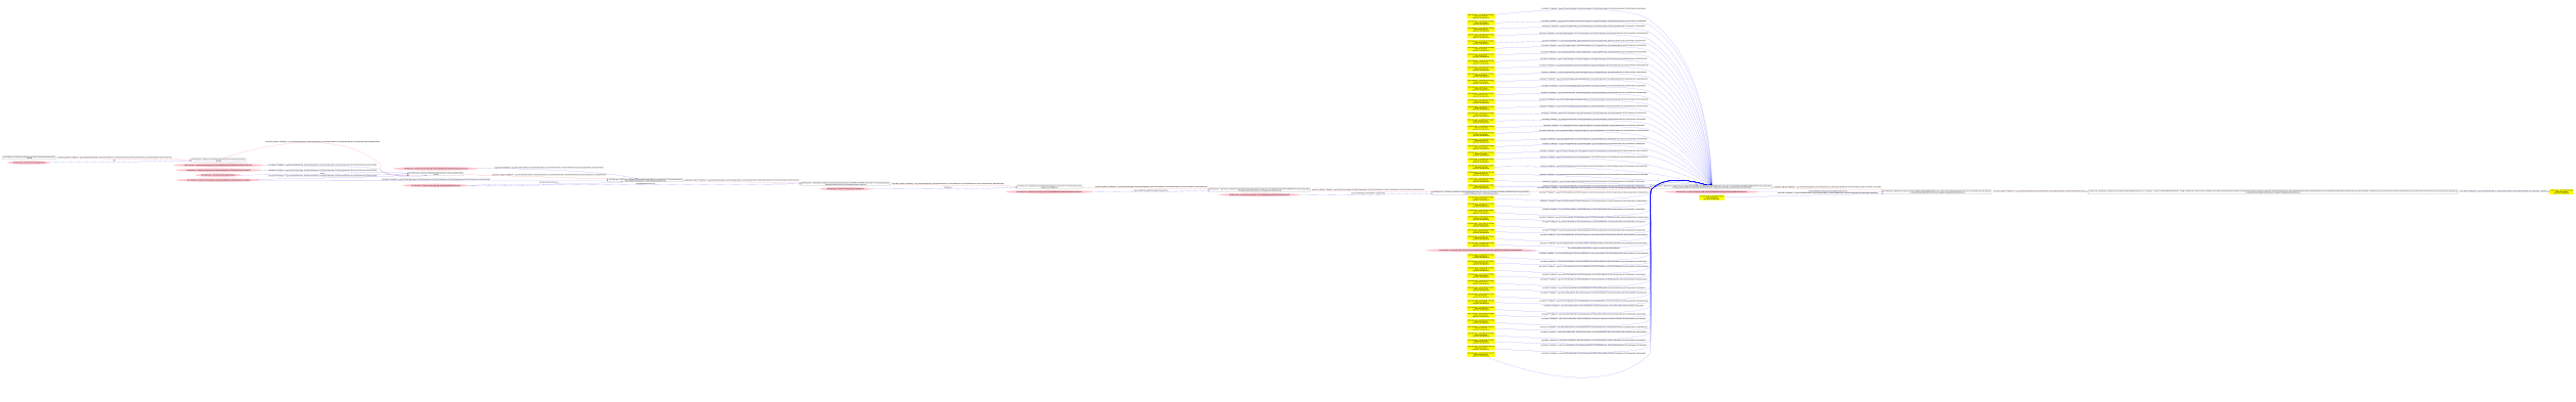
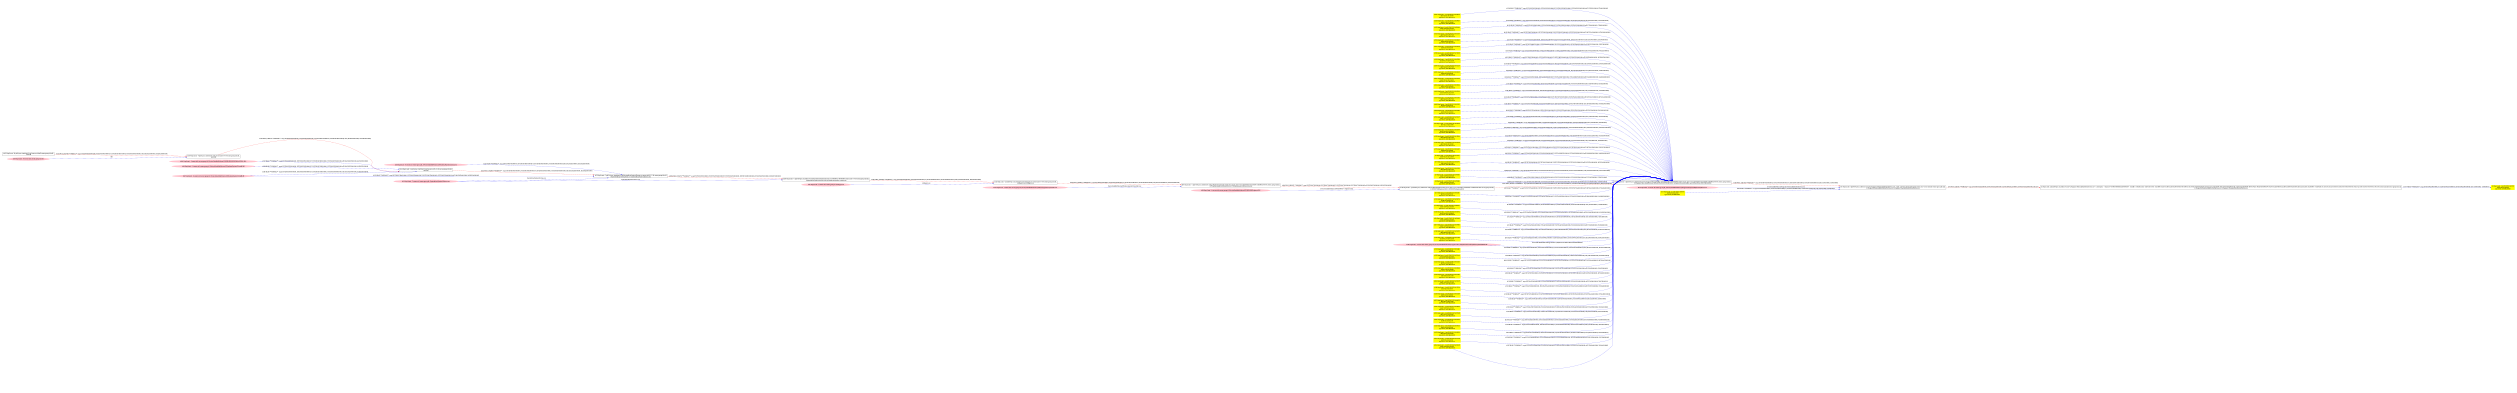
  digraph {
    rankdir=LR
    fontname=Merriweather
    node [color=yellow shape=box style=filled fontname=Merriweather]
    edge [color=blue style=solid fontname=Merriweather]
    50 [label="id:50 HopCount: -3 srcIP:128.55.12.56:59675\ndstIP:128.11.100.130:80\ntype:SOCK_ESTABLISHED "]
    29 [color=black label="id:29 HopCount: -2 pid:2936 proc_starttime:0 cmd:\"C:\Program Files (x86)\Microsoft Office\Office15\WINWORD.EXE\" owner uid:S-1-5-21-231540947-922634896-4161786520-1004 owner group id:null,\n C:/Program Files (x86)/Microsoft Office/Office15/WINWORD.EXE C:/Program Files (x86)/Microsoft Office/Office15/WINWORD.EXE" style=solid]
    0 [color=black label="id:0 HopCount: 0 pid:5008 proc_starttime:0 cmd:\"C:\Program Files\mozilla\firefox\firefox.exe\" -osint -url \"http://www.pokemoncenter.com/\" owner uid:null owner group id:null,\n C:/Program Files/mozilla/firefox/firefox.exe C:/Program Files/mozilla/firefox/firefox.exe" style=solid]
    45 [label="id:45 HopCount: -3 srcIP:128.55.12.56:59517\ndstIP:74.53.127.208:80\ntype:SOCK_ESTABLISHED "]
    51 [label="id:51 HopCount: -3 srcIP:128.55.12.56:59686\ndstIP:207.97.224.172:80\ntype:SOCK_ESTABLISHED "]
    52 [label="id:52 HopCount: -3 srcIP:128.55.12.56:51271\ndstIP:198.173.255.77:80\ntype:SOCK_ESTABLISHED "]
    53 [label="id:53 HopCount: -3 srcIP:128.55.12.56:59515\ndstIP:213.195.76.38:80\ntype:SOCK_ESTABLISHED "]
    54 [label="id:54 HopCount: -3 srcIP:128.55.12.56:57639\ndstIP:216.49.88.12:80\ntype:SOCK_ESTABLISHED "]
    55 [label="id:55 HopCount: -3 srcIP:128.55.12.56:57635\ndstIP:12.47.46.55:80\ntype:SOCK_ESTABLISHED "]
    56 [label="id:56 HopCount: -3 srcIP:128.55.12.56:52129\ndstIP:84.205.255.152:80\ntype:SOCK_ESTABLISHED "]
    58 [label="id:58 HopCount: -3 srcIP:128.55.12.56:51220\ndstIP:198.173.255.77:80\ntype:SOCK_ESTABLISHED "]
    60 [color=pink label="id:60 HopCount: -9 owner uid: owner group id: /Device/HarddiskVolume2/WINDOWS/SYSWOW64/NTDLL.DLL " shape=oval]
    46 [color=black label="id:46 HopCount: -8 pid:4 proc_starttime:0 cmd: owner uid:S-1-5-18 owner group id:null,\n null null" style=solid]
    32 [color=black label="id:32 HopCount: -7 pid:344 proc_starttime:0 cmd:\SystemRoot\System32\smss.exe owner uid:S-1-5-18 owner group id:null,\n /SystemRoot/System32/smss.exe /SystemRoot/System32/smss.exe" style=solid]
    61 [color=pink label="id:61 HopCount: -9 owner uid: owner group id: /Device/HarddiskVolume2/Windows/System32/vertdll.dll " shape=oval]
    20 [label="id:20 HopCount: -3 srcIP:128.55.12.56:57637\ndstIP:216.49.88.12:80\ntype:SOCK_ESTABLISHED "]
    47 [color=pink label="id:47 HopCount: -8 owner uid: owner group id: /Device/HarddiskVolume2/Windows/System32/ntdll.dll " shape=oval]
    62 [label="id:62 HopCount: -3 srcIP:128.55.12.56:53275\ndstIP:63.240.213.214:80\ntype:SOCK_ESTABLISHED "]
-   63 [color=pink label="id:63 HopCount: -9 owner uid: owner group id: System " shape=oval]
    64 [label="id:64 HopCount: -3 srcIP:128.55.12.56:59516\ndstIP:213.195.76.38:80\ntype:SOCK_ESTABLISHED "]
    65 [color=black label="id:65 HopCount: -10 pid:0 proc_starttime:0 cmd: owner uid:null owner group id:null,\n null null" style=solid]
    49 [color=black label="id:49 HopCount: -9 pid:0 proc_starttime:0 cmd: owner uid:S-1-5-18 owner group id:null,\n null null" style=solid]
    66 [label="id:66 HopCount: -3 srcIP:128.55.12.56:57641\ndstIP:207.176.216.10:80\ntype:SOCK_ESTABLISHED "]
    57 [label="id:57 HopCount: -3 srcIP:128.55.12.56:51272\ndstIP:198.173.255.77:80\ntype:SOCK_ESTABLISHED "]
    68 [label="id:68 HopCount: -3 srcIP:128.55.12.56:51213\ndstIP:66.45.81.190:80\ntype:SOCK_ESTABLISHED "]
    69 [label="id:69 HopCount: -3 srcIP:128.55.12.56:59514\ndstIP:213.195.76.38:80\ntype:SOCK_ESTABLISHED "]
    59 [label="id:59 HopCount: -3 srcIP:128.55.12.56:59677\ndstIP:207.97.224.172:80\ntype:SOCK_ESTABLISHED "]
    71 [label="id:71 HopCount: -3 srcIP:128.55.12.56:60032\ndstIP:212.25.232.48:80\ntype:SOCK_ESTABLISHED "]
    72 [label="id:72 HopCount: -3 srcIP:128.55.12.56:51873\ndstIP:206.16.198.100:80\ntype:SOCK_ESTABLISHED "]
    73 [label="id:73 HopCount: -3 srcIP:128.55.12.56:51296\ndstIP:198.173.255.77:80\ntype:SOCK_ESTABLISHED "]
    1 [color=black label="id:1 HopCount: 1 pid:2288 proc_starttime:0 cmd:\"C:\Program Files\mozilla\firefox\firefox.exe\" -contentproc --channel=\"5008.0.988681811\\1307874547\" -childID 1 -isForBrowser -intPrefs 5:50|6:-1|28:1000|33:20|34:10|43:128|44:10000|48:0|50:400|51:1|52:0|53:0|58:0|59:120|60:120|133:2|134:1|147:5000|157:0|159:0|170:10000|182:-1|187:128|188:10000|189:0|195:24|196:32768|198:0|199:0|207:5|211:1048576|212:100|213:5000|215:600|217:1|226:1|231:0|241:60000| -boolPrefs 1:0|2:0|4:0|26:1|27:1|30:0|35:1|36:0|37:0|38:0|39:1|40:0|41:1|42:1|45:0|46:0|47:0|49:0|54:1|55:1|56 owner uid:null owner group id:null,\n C:/Program Files/mozilla/firefox/firefox.exe C:/Program Files/mozilla/firefox/firefox.exe" style=solid]
    2 [label="id:2 HopCount: 2 srcIP:127.0.0.1:60039\ndstIP:127.0.0.1:60038\ntype:SOCK_ESTABLISHED "]
    74 [label="id:74 HopCount: -3 srcIP:128.55.12.56:59676\ndstIP:128.11.100.130:80\ntype:SOCK_ESTABLISHED "]
    75 [label="id:75 HopCount: -3 srcIP:128.55.12.56:51217\ndstIP:194.65.3.180:80\ntype:SOCK_ESTABLISHED "]
    3 [label="id:3 HopCount: -3 srcIP:128.55.12.56:53274\ndstIP:63.240.213.214:80\ntype:SOCK_ESTABLISHED "]
    5 [label="id:5 HopCount: -3 srcIP:128.55.12.56:51194\ndstIP:168.167.134.71:80\ntype:SOCK_ESTABLISHED "]
    67 [color=pink label="id:67 HopCount: -10 owner uid: owner group id: Idle " shape=oval]
    70 [label="id:70 HopCount: -3 srcIP:128.55.12.56:51219\ndstIP:198.173.255.77:80\ntype:SOCK_ESTABLISHED "]
    7 [label="id:7 HopCount: -3 srcIP:128.55.12.56:59683\ndstIP:207.97.224.172:80\ntype:SOCK_ESTABLISHED "]
    8 [label="id:8 HopCount: -3 srcIP:128.55.12.56:59685\ndstIP:207.97.224.172:80\ntype:SOCK_ESTABLISHED "]
    9 [color=black label="id:9 HopCount: -4 pid:7304 proc_starttime:0 cmd:C:\Windows\system32\userinit.exe owner uid:S-1-5-21-231540947-922634896-4161786520-1004 owner group id:null,\n C:/Windows/system32/userinit.exe C:/Windows/system32/userinit.exe" style=solid]
    35 [color=black label="id:35 HopCount: -3 pid:4864 proc_starttime:0 cmd:C:\WINDOWS\Explorer.EXE owner uid:S-1-5-21-231540947-922634896-4161786520-1004 owner group id:null,\n C:/WINDOWS/Explorer.EXE C:/WINDOWS/Explorer.EXE" style=solid]
    4 [label="id:4 HopCount: -3 srcIP:128.55.12.56:51215\ndstIP:66.45.81.190:80\ntype:SOCK_ESTABLISHED "]
    10 [color=pink label="id:10 HopCount: -4 owner uid: owner group id: /Device/HarddiskVolume2/WINDOWS/Explorer.EXE " shape=oval]
    11 [label="id:11 HopCount: -3 srcIP:128.55.12.56:53276\ndstIP:65.213.146.1:80\ntype:SOCK_ESTABLISHED "]
    6 [label="id:6 HopCount: -3 srcIP:128.55.12.56:59682\ndstIP:207.97.224.172:80\ntype:SOCK_ESTABLISHED "]
    13 [label="id:13 HopCount: -3 srcIP:128.55.12.56:51872\ndstIP:206.16.198.100:80\ntype:SOCK_ESTABLISHED "]
    14 [label="id:14 HopCount: -3 srcIP:128.55.12.56:59680\ndstIP:207.97.224.172:80\ntype:SOCK_ESTABLISHED "]
    15 [label="id:15 HopCount: -3 srcIP:128.55.12.56:59684\ndstIP:207.97.224.172:80\ntype:SOCK_ESTABLISHED "]
    16 [label="id:16 HopCount: -3 srcIP:128.55.12.56:51295\ndstIP:198.173.255.77:80\ntype:SOCK_ESTABLISHED "]
    17 [label="id:17 HopCount: -3 srcIP:128.55.12.56:52128\ndstIP:84.205.255.152:80\ntype:SOCK_ESTABLISHED "]
    18 [color=pink label="id:18 HopCount: -3 owner uid: owner group id: /Device/HarddiskVolume2/Program Files (x86)/Microsoft Office/Office15/WINWORD.EXE " shape=oval]
    19 [label="id:19 HopCount: -3 srcIP:128.55.12.56:51216\ndstIP:66.45.81.190:80\ntype:SOCK_ESTABLISHED "]
    21 [label="id:21 HopCount: -3 srcIP:128.55.12.56:57640\ndstIP:207.176.216.10:80\ntype:SOCK_ESTABLISHED "]
    22 [label="id:22 HopCount: -3 srcIP:128.55.12.56:51214\ndstIP:66.45.81.190:80\ntype:SOCK_ESTABLISHED "]
    23 [label="id:23 HopCount: -3 srcIP:128.55.12.56:59518\ndstIP:74.53.127.208:80\ntype:SOCK_ESTABLISHED "]
    25 [label="id:25 HopCount: -3 srcIP:128.55.12.56:51195\ndstIP:168.167.134.71:80\ntype:SOCK_ESTABLISHED "]
    12 [color=black label="id:12 HopCount: -5 pid:2568 proc_starttime:0 cmd:winlogon.exe owner uid:S-1-5-18 owner group id:null,\n winlogon.exe winlogon.exe" style=solid]
    27 [color=pink label="id:27 HopCount: -5 owner uid: owner group id: /Device/HarddiskVolume2/Windows/system32/userinit.exe " shape=oval]
    28 [color=black label="id:28 HopCount: -6 pid:5140 proc_starttime:0 cmd:\SystemRoot\System32\smss.exe 000000cc 00000080 owner uid:S-1-5-18 owner group id:null,\n /SystemRoot/System32/smss.exe /SystemRoot/System32/smss.exe" style=solid]
    30 [color=pink label="id:30 HopCount: -6 owner uid: owner group id: winlogon.exe " shape=oval]
    31 [color=pink label="id:31 HopCount: -2 owner uid: owner group id: /Device/HarddiskVolume2/Program Files/mozilla/firefox/firefox.exe " shape=oval]
    33 [label="id:33 HopCount: -2 srcIP:127.0.0.1:60036\ndstIP:127.0.0.1:60037\ntype:SOCK_ESTABLISHED "]
    24 [label="id:24 HopCount: -3 srcIP:128.55.12.56:59679\ndstIP:207.97.224.172:80\ntype:SOCK_ESTABLISHED "]
    36 [label="id:36 HopCount: -3 srcIP:128.55.12.56:57634\ndstIP:12.47.46.55:80\ntype:SOCK_ESTABLISHED "]
    26 [label="id:26 HopCount: -3 srcIP:128.55.12.56:51218\ndstIP:194.65.3.180:80\ntype:SOCK_ESTABLISHED "]
    37 [label="id:37 HopCount: -3 srcIP:128.55.12.56:60033\ndstIP:212.25.232.48:80\ntype:SOCK_ESTABLISHED "]
    38 [label="id:38 HopCount: -3 srcIP:128.55.12.56:59681\ndstIP:207.97.224.172:80\ntype:SOCK_ESTABLISHED "]
    39 [label="id:39 HopCount: -3 srcIP:128.55.12.56:59520\ndstIP:38.102.144.80:80\ntype:SOCK_ESTABLISHED "]
    40 [label="id:40 HopCount: -3 srcIP:128.55.12.56:53277\ndstIP:65.213.146.1:80\ntype:SOCK_ESTABLISHED "]
    41 [label="id:41 HopCount: -3 srcIP:128.55.12.56:57636\ndstIP:216.49.88.12:80\ntype:SOCK_ESTABLISHED "]
    42 [label="id:42 HopCount: -3 srcIP:128.55.12.56:59519\ndstIP:38.102.144.80:80\ntype:SOCK_ESTABLISHED "]
    44 [label="id:44 HopCount: -3 srcIP:128.55.12.56:57638\ndstIP:216.49.88.12:80\ntype:SOCK_ESTABLISHED "]
    34 [color=pink label="id:34 HopCount: -7 owner uid: owner group id: /SystemRoot/System32/smss.exe " shape=oval]
    48 [color=pink label="id:48 HopCount: -8 owner uid: owner group id: /Device/HarddiskVolume2/Windows/System32/smss.exe " shape=oval]
    43 [label="id:43 HopCount: -3 srcIP:128.55.12.56:59678\ndstIP:207.97.224.172:80\ntype:SOCK_ESTABLISHED "]
    50 -> 29 [label="id:128 READ **NORMAL**  seqs:[1557434355007000000, 1557434519542000000] T:[1557434355007000000, 1557434519542000000] relT:[737015000000, 572480000000]"]
    29 -> 0 [color=red label="id:106 PROC_CREATE **NORMAL**  seqs:[1557435090485000000, 1557435090485000000] T:[1557435090485000000, 1557435090485000000] relT:[1537000000, 1537000000]"]
    0 -> 1 [color=red label="id:76 PROC_CREATE **NORMAL**  seqs:[1557435092022000000, 1557435092022000000] T:[1557435092022000000, 1557435092022000000] relT:[0, 0]"]
    45 -> 29 [label="id:129 READ **NORMAL**  seqs:[1557433375326000000, 1557433529542000000] T:[1557433375326000000, 1557433529542000000] relT:[1716696000000, 1562480000000]"]
    51 -> 29 [label="id:130 READ **NORMAL**  seqs:[1557434358138000000, 1557434358141000000] T:[1557434358138000000, 1557434358141000000] relT:[733884000000, 733881000000]"]
    52 -> 29 [label="id:131 READ **NORMAL**  seqs:[1557327569579000000, 1557327709542000000] T:[1557327569579000000, 1557327709542000000] relT:[107522443000000, 107382480000000]"]
    53 -> 29 [label="id:132 READ **NORMAL**  seqs:[1557433375263000000, 1557433375263000000] T:[1557433375263000000, 1557433375263000000] relT:[1716759000000, 1716759000000]"]
    54 -> 29 [label="id:133 READ **NORMAL**  seqs:[1557425386887000000, 1557425386891000000] T:[1557425386887000000, 1557425386891000000] relT:[9705135000000, 9705131000000]"]
    55 -> 29 [label="id:134 READ **NORMAL**  seqs:[1557425386789000000, 1557425386790000000] T:[1557425386789000000, 1557425386790000000] relT:[9705233000000, 9705232000000]"]
    56 -> 29 [label="id:135 READ **NORMAL**  seqs:[1557331852214000000, 1557331852215000000] T:[1557331852214000000, 1557331852215000000] relT:[103239808000000, 103239807000000]"]
    58 -> 29 [label="id:136 READ **NORMAL**  seqs:[1557327507682000000, 1557327507684000000] T:[1557327507682000000, 1557327507684000000] relT:[107584340000000, 107584338000000]"]
    60 -> 46 [label="id:137 READ **NORMAL**  seqs:[1557250833785000000, 1557250833785000000] T:[1557250833785000000, 1557250833785000000] relT:[184258237000000, 184258237000000]"]
    46 -> 32 [color=red label="id:122 PROC_CREATE **NORMAL**  seqs:[1557250833786000000, 1557250833786000000] T:[1557250833786000000, 1557250833786000000] relT:[184258236000000, 184258236000000]"]
    32 -> 28 [color=red label="id:109 PROC_CREATE **NORMAL**  seqs:[1557251569950000000, 1557251569950000000] T:[1557251569950000000, 1557251569950000000] relT:[183522072000000, 183522072000000]"]
    61 -> 46 [label="id:138 READ **NORMAL**  seqs:[1557250833785000000, 1557250833785000000] T:[1557250833785000000, 1557250833785000000] relT:[184258237000000, 184258237000000]"]
    20 -> 29 [label="id:139 READ **NORMAL**  seqs:[1557425386878000000, 1557425386878000000] T:[1557425386878000000, 1557425386878000000] relT:[9705144000000, 9705144000000]"]
    47 -> 46 [label="id:140 READ **NORMAL**  seqs:[1557250833785000000, 1557250833785000000] T:[1557250833785000000, 1557250833785000000] relT:[184258237000000, 184258237000000]"]
    47 -> 32 [label="id:123 READ **NORMAL**  seqs:[1557250833786000000, 1557250833786000000] T:[1557250833786000000, 1557250833786000000] relT:[184258236000000, 184258236000000]"]
    62 -> 29 [label="id:141 READ **NORMAL**  seqs:[1557340283053000000, 1557340283059000000] T:[1557340283053000000, 1557340283059000000] relT:[94808969000000, 94808963000000]"]
-   63 -> 46 [label=System]
    64 -> 29 [label="id:143 READ **NORMAL**  seqs:[1557433375272000000, 1557433375280000000] T:[1557433375272000000, 1557433375280000000] relT:[1716750000000, 1716742000000]"]
    65 -> 49 [color=red label="id:144 PROC_CREATE **NORMAL**  seqs:[1557250833784000000, 1557250833784000000] T:[1557250833784000000, 1557250833784000000] relT:[184258238000000, 184258238000000]"]
    49 -> 46 [color=red label="id:126 PROC_CREATE **NORMAL**  seqs:[1557250833784000000, 1557250833784000000] T:[1557250833784000000, 1557250833784000000] relT:[184258238000000, 184258238000000]"]
    66 -> 29 [label="id:145 READ **NORMAL**  seqs:[1557425386938000000, 1557425386939000000] T:[1557425386938000000, 1557425386939000000] relT:[9705084000000, 9705083000000]"]
    57 -> 29 [label="id:146 READ **NORMAL**  seqs:[1557327569597000000, 1557327569600000000] T:[1557327569597000000, 1557327569600000000] relT:[107522425000000, 107522422000000]"]
    68 -> 29 [label="id:147 READ **NORMAL**  seqs:[1557327507492000000, 1557327507493000000] T:[1557327507492000000, 1557327507493000000] relT:[107584530000000, 107584529000000]"]
    69 -> 29 [label="id:148 READ **NORMAL**  seqs:[1557433375236000000, 1557433529542000000] T:[1557433375236000000, 1557433529542000000] relT:[1716786000000, 1562480000000]"]
    59 -> 29 [label="id:149 READ **NORMAL**  seqs:[1557434355067000000, 1557434355069000000] T:[1557434355067000000, 1557434355069000000] relT:[736955000000, 736953000000]"]
    71 -> 29 [label="id:150 READ **NORMAL**  seqs:[1557435090395000000, 1557435090395000000] T:[1557435090395000000, 1557435090395000000] relT:[1627000000, 1627000000]"]
    72 -> 29 [label="id:151 READ **NORMAL**  seqs:[1557329623068000000, 1557329623068000000] T:[1557329623068000000, 1557329623068000000] relT:[105468954000000, 105468954000000]"]
    73 -> 29 [label="id:152 READ **NORMAL**  seqs:[1557327838901000000, 1557327838903000000] T:[1557327838901000000, 1557327838903000000] relT:[107253121000000, 107253119000000]"]
    1 -> 2 [label="id:77 WRITE **NORMAL**  seqs:[1557435092639000000, 0] T:[1557435092639000000, 1557435092639000000] relT:[-617000000, -617000000]"]
    74 -> 29 [label="id:78 READ **NORMAL**  seqs:[1557434355031000000, 1557434355033000000] T:[1557434355031000000, 1557434355033000000] relT:[736991000000, 736989000000]"]
    75 -> 29 [label="id:79 READ **NORMAL**  seqs:[1557327507607000000, 1557327599543000000] T:[1557327507607000000, 1557327599543000000] relT:[107584415000000, 107492479000000]"]
    3 -> 29 [label="id:80 READ **NORMAL**  seqs:[1557340283037000000, 1557340283038000000] T:[1557340283037000000, 1557340283038000000] relT:[94808985000000, 94808984000000]"]
    5 -> 29 [label="id:81 READ **NORMAL**  seqs:[1557327159561000000, 1557327269542000000] T:[1557327159561000000, 1557327269542000000] relT:[107932461000000, 107822480000000]"]
    67 -> 49 [label=Idle]
    70 -> 29 [label="id:83 READ **NORMAL**  seqs:[1557327507669000000, 1557327569569000000] T:[1557327507669000000, 1557327569569000000] relT:[107584353000000, 107522453000000]"]
    7 -> 29 [label="id:84 READ **NORMAL**  seqs:[1557434358115000000, 1557434358115000000] T:[1557434358115000000, 1557434358115000000] relT:[733907000000, 733907000000]"]
    8 -> 29 [label="id:85 READ **NORMAL**  seqs:[1557434358131000000, 1557434358132000000] T:[1557434358131000000, 1557434358132000000] relT:[733891000000, 733890000000]"]
    9 -> 35 [color=red label="id:86 PROC_CREATE **NORMAL**  seqs:[1557251697743000000, 1557251697743000000] T:[1557251697743000000, 1557251697743000000] relT:[183394279000000, 183394279000000]"]
    35 -> 29 [color=red label="id:94 PROC_CREATE **NORMAL**  seqs:[1557326554591000000, 1557326554591000000] T:[1557326554591000000, 1557326554591000000] relT:[108537431000000, 108537431000000]"]
    4 -> 29 [label="id:87 READ **NORMAL**  seqs:[1557327507566000000, 1557327507566000000] T:[1557327507566000000, 1557327507566000000] relT:[107584456000000, 107584456000000]"]
    10 -> 35 [label="\Device\HarddiskVolume2\WINDOWS\Explorer.EXE"]
    11 -> 29 [label="id:89 READ **NORMAL**  seqs:[1557340283129000000, 1557340283129000000] T:[1557340283129000000, 1557340283129000000] relT:[94808893000000, 94808893000000]"]
    6 -> 29 [label="id:90 READ **NORMAL**  seqs:[1557434358105000000, 1557434358106000000] T:[1557434358105000000, 1557434358106000000] relT:[733917000000, 733916000000]"]
    13 -> 29 [label="id:91 READ **NORMAL**  seqs:[1557329623052000000, 1557329689543000000] T:[1557329623052000000, 1557329689543000000] relT:[105468970000000, 105402479000000]"]
    14 -> 29 [label="id:92 READ **NORMAL**  seqs:[1557434355089000000, 1557434355091000000] T:[1557434355089000000, 1557434355091000000] relT:[736933000000, 736931000000]"]
    15 -> 29 [label="id:93 READ **NORMAL**  seqs:[1557434358124000000, 1557434358124000000] T:[1557434358124000000, 1557434358124000000] relT:[733898000000, 733898000000]"]
    16 -> 29 [label="id:95 READ **NORMAL**  seqs:[1557327838891000000, 1557327929542000000] T:[1557327838891000000, 1557327929542000000] relT:[107253131000000, 107162480000000]"]
    17 -> 29 [label="id:96 READ **NORMAL**  seqs:[1557331852114000000, 1557331999542000000] T:[1557331852114000000, 1557331999542000000] relT:[103239908000000, 103092480000000]"]
    18 -> 29 [label="\Device\HarddiskVolume2\Program Files (x86)\Microsoft Office\Office15\WINWORD.EXE"]
    19 -> 29 [label="id:98 READ **NORMAL**  seqs:[1557327507580000000, 1557327507582000000] T:[1557327507580000000, 1557327507582000000] relT:[107584442000000, 107584440000000]"]
    21 -> 29 [label="id:99 READ **NORMAL**  seqs:[1557425386926000000, 1557425499542000000] T:[1557425386926000000, 1557425499542000000] relT:[9705096000000, 9592480000000]"]
    22 -> 29 [label="id:100 READ **NORMAL**  seqs:[1557327507554000000, 1557327507555000000] T:[1557327507554000000, 1557327507555000000] relT:[107584468000000, 107584467000000]"]
    23 -> 29 [label="id:101 READ **NORMAL**  seqs:[1557433375344000000, 1557433375347000000] T:[1557433375344000000, 1557433375347000000] relT:[1716678000000, 1716675000000]"]
    25 -> 29 [label="id:102 READ **NORMAL**  seqs:[1557327159731000000, 1557327159733000000] T:[1557327159731000000, 1557327159733000000] relT:[107932291000000, 107932289000000]"]
    12 -> 9 [color=red label="id:103 PROC_CREATE **NORMAL**  seqs:[1557251697613000000, 1557251697613000000] T:[1557251697613000000, 1557251697613000000] relT:[183394409000000, 183394409000000]"]
    27 -> 9 [label="\Device\HarddiskVolume2\Windows\system32\userinit.exe"]
    28 -> 12 [color=red label="id:105 PROC_CREATE **NORMAL**  seqs:[1557251570182000000, 1557251570182000000] T:[1557251570182000000, 1557251570182000000] relT:[183521840000000, 183521840000000]"]
    30 -> 12 [label="winlogon.exe"]
    31 -> 0 [label="\Device\HarddiskVolume2\Program Files\mozilla\firefox\firefox.exe"]
    33 -> 0 [label="id:110 READ **NORMAL**  seqs:[1557435090818000000, 1557435091194000000] T:[1557435090818000000, 1557435091194000000] relT:[1204000000, 828000000]"]
    24 -> 29 [label="id:111 READ **NORMAL**  seqs:[1557434355083000000, 1557434355085000000] T:[1557434355083000000, 1557434355085000000] relT:[736939000000, 736937000000]"]
    36 -> 29 [label="id:112 READ **NORMAL**  seqs:[1557425386769000000, 1557425499542000000] T:[1557425386769000000, 1557425499542000000] relT:[9705253000000, 9592480000000]"]
    26 -> 29 [label="id:113 READ **NORMAL**  seqs:[1557327507618000000, 1557327507623000000] T:[1557327507618000000, 1557327507623000000] relT:[107584404000000, 107584399000000]"]
    37 -> 29 [label="id:114 READ **NORMAL**  seqs:[1557435090411000000, 1557435090414000000] T:[1557435090411000000, 1557435090414000000] relT:[1611000000, 1608000000]"]
    38 -> 29 [label="id:115 READ **NORMAL**  seqs:[1557434355095000000, 1557434355096000000] T:[1557434355095000000, 1557434355096000000] relT:[736927000000, 736926000000]"]
    39 -> 29 [label="id:116 READ **NORMAL**  seqs:[1557433375475000000, 1557433375477000000] T:[1557433375475000000, 1557433375477000000] relT:[1716547000000, 1716545000000]"]
    40 -> 29 [label="id:117 READ **NORMAL**  seqs:[1557340283136000000, 1557340283144000000] T:[1557340283136000000, 1557340283144000000] relT:[94808886000000, 94808878000000]"]
    41 -> 29 [label="id:118 READ **NORMAL**  seqs:[1557425386855000000, 1557425499542000000] T:[1557425386855000000, 1557425499542000000] relT:[9705167000000, 9592480000000]"]
    42 -> 29 [label="id:119 READ **NORMAL**  seqs:[1557433375465000000, 1557433375466000000] T:[1557433375465000000, 1557433375466000000] relT:[1716557000000, 1716556000000]"]
    44 -> 29 [label="id:120 READ **NORMAL**  seqs:[1557425386883000000, 1557425386884000000] T:[1557425386883000000, 1557425386884000000] relT:[9705139000000, 9705138000000]"]
    34 -> 32 [label="\SystemRoot\System32\smss.exe"]
    34 -> 28 [label="\SystemRoot\System32\smss.exe"]
    48 -> 32 [label="id:125 READ **NORMAL**  seqs:[1557250833786000000, 1557250833786000000] T:[1557250833786000000, 1557250833786000000] relT:[184258236000000, 184258236000000]"]
    43 -> 29 [label="id:127 READ **NORMAL**  seqs:[1557434355076000000, 1557434355078000000] T:[1557434355076000000, 1557434355078000000] relT:[736946000000, 736944000000]"]
  }
